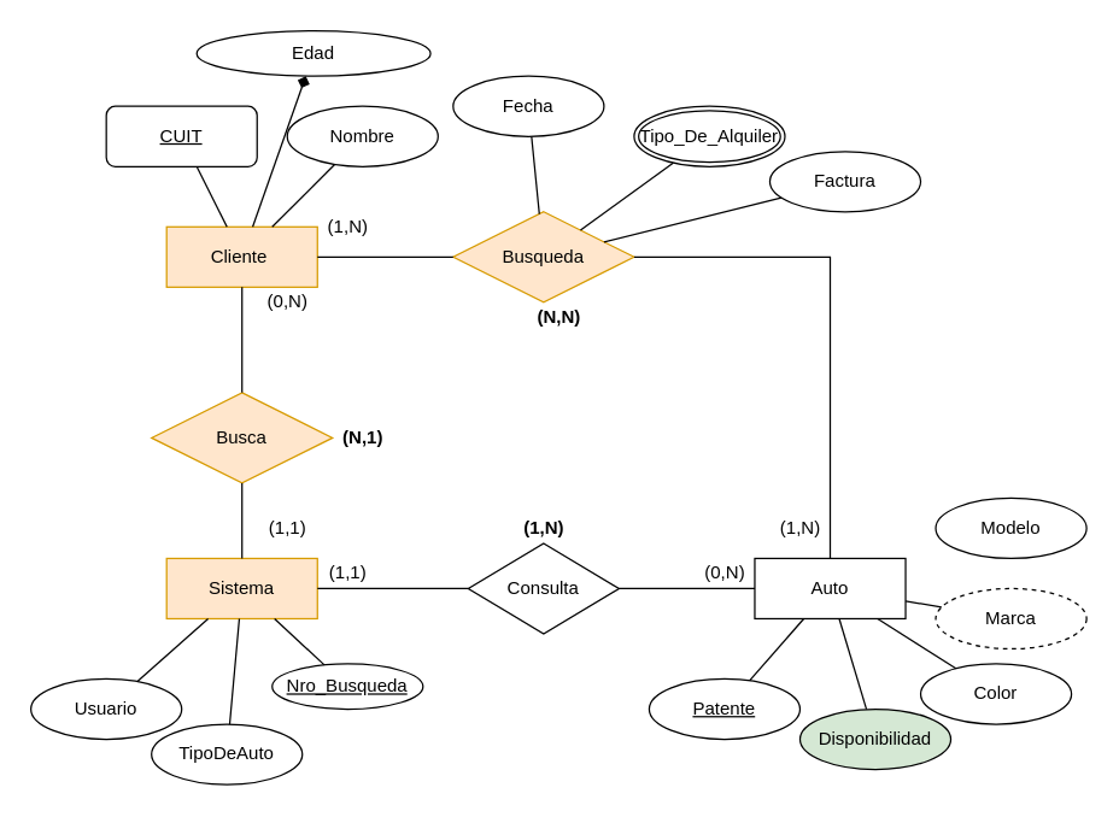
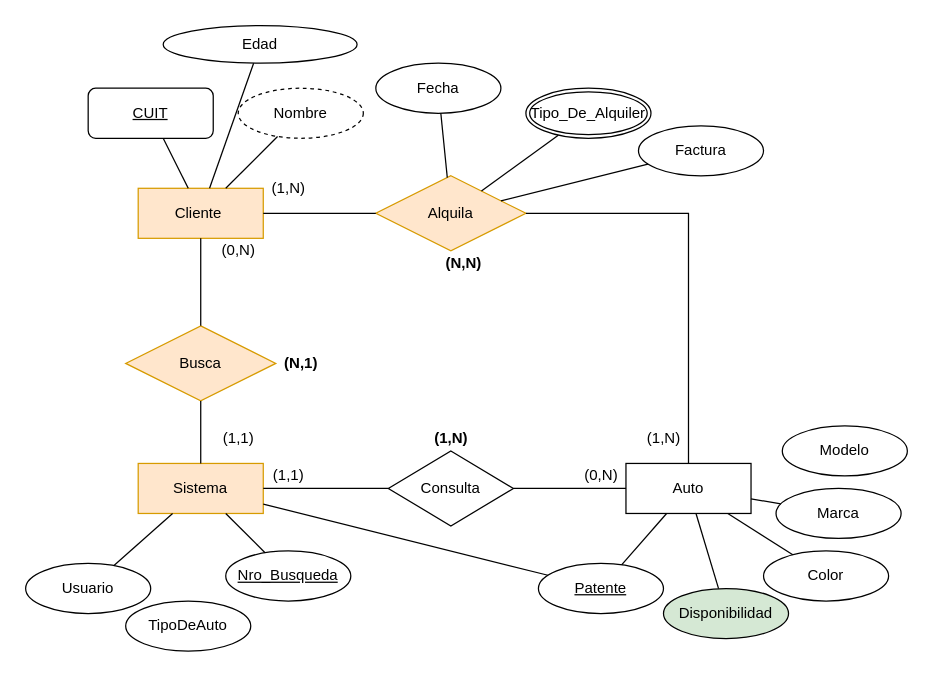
  <mxCell id="0" />
  <mxCell id="1" parent="0" />
  <mxCell id="2" value="Cliente&amp;nbsp;" style="whiteSpace=wrap;html=1;align=center;fillColor=#ffe6cc;strokeColor=#d79b00;" vertex="1" parent="1"><mxGeometry x="110" y="150" width="100" height="40" as="geometry" /></mxCell>
  <mxCell id="3" value="Auto" style="whiteSpace=wrap;html=1;align=center;" vertex="1" parent="1"><mxGeometry x="500" y="370" width="100" height="40" as="geometry" /></mxCell>
  <mxCell id="4" value="Consulta" style="shape=rhombus;perimeter=rhombusPerimeter;whiteSpace=wrap;html=1;align=center;" vertex="1" parent="1"><mxGeometry x="310" y="360" width="100" height="60" as="geometry" /></mxCell>
- <mxCell id="5" value="Busqueda" style="shape=rhombus;perimeter=rhombusPerimeter;whiteSpace=wrap;html=1;align=center;fillColor=#ffe6cc;strokeColor=#d79b00;" vertex="1" parent="1"><mxGeometry x="300" y="140" width="120" height="60" as="geometry" /></mxCell>
+ <mxCell id="5" value="Alquila" style="shape=rhombus;perimeter=rhombusPerimeter;whiteSpace=wrap;html=1;align=center;fillColor=#ffe6cc;strokeColor=#d79b00;" vertex="1" parent="1"><mxGeometry x="300" y="140" width="120" height="60" as="geometry" /></mxCell>
  <mxCell id="6" value="&lt;u&gt;Patente&lt;/u&gt;" style="ellipse;whiteSpace=wrap;html=1;align=center;" vertex="1" parent="1"><mxGeometry x="430" y="450" width="100" height="40" as="geometry" /></mxCell>
  <mxCell id="7" value="Sistema" style="whiteSpace=wrap;html=1;align=center;fillColor=#ffe6cc;strokeColor=#d79b00;" vertex="1" parent="1"><mxGeometry x="110" y="370" width="100" height="40" as="geometry" /></mxCell>
  <mxCell id="8" value="Busca" style="shape=rhombus;perimeter=rhombusPerimeter;whiteSpace=wrap;html=1;align=center;fillColor=#ffe6cc;strokeColor=#d79b00;" vertex="1" parent="1"><mxGeometry x="100" y="260" width="120" height="60" as="geometry" /></mxCell>
  <mxCell id="9" value="" style="endArrow=none;html=1;rounded=0;" edge="1" parent="1" source="2" target="8"><mxGeometry relative="1" as="geometry"><mxPoint x="280" y="270" as="sourcePoint" /><mxPoint x="440" y="270" as="targetPoint" /></mxGeometry></mxCell>
  <mxCell id="10" value="" style="endArrow=none;html=1;rounded=0;" edge="1" parent="1" source="8" target="7"><mxGeometry relative="1" as="geometry"><mxPoint x="230" y="250" as="sourcePoint" /><mxPoint x="390" y="250" as="targetPoint" /></mxGeometry></mxCell>
  <mxCell id="11" value="" style="endArrow=none;html=1;rounded=0;" edge="1" parent="1" source="7" target="4"><mxGeometry relative="1" as="geometry"><mxPoint x="230" y="250" as="sourcePoint" /><mxPoint x="390" y="250" as="targetPoint" /></mxGeometry></mxCell>
  <mxCell id="12" value="" style="endArrow=none;html=1;rounded=0;" edge="1" parent="1" source="4" target="3"><mxGeometry relative="1" as="geometry"><mxPoint x="230" y="250" as="sourcePoint" /><mxPoint x="390" y="250" as="targetPoint" /></mxGeometry></mxCell>
  <mxCell id="13" value="" style="endArrow=none;html=1;rounded=0;" edge="1" parent="1" source="2" target="5"><mxGeometry relative="1" as="geometry"><mxPoint x="230" y="250" as="sourcePoint" /><mxPoint x="390" y="250" as="targetPoint" /></mxGeometry></mxCell>
  <mxCell id="14" value="" style="endArrow=none;html=1;rounded=0;" edge="1" parent="1" source="5" target="3"><mxGeometry relative="1" as="geometry"><mxPoint x="230" y="250" as="sourcePoint" /><mxPoint x="390" y="250" as="targetPoint" /><Array as="points"><mxPoint x="550" y="170" /></Array></mxGeometry></mxCell>
  <mxCell id="15" value="(1,1)" style="text;html=1;align=center;verticalAlign=middle;resizable=0;points=[];autosize=1;" vertex="1" parent="1"><mxGeometry x="170" y="340" width="40" height="20" as="geometry" /></mxCell>
  <mxCell id="16" value="(0,N)" style="text;html=1;align=center;verticalAlign=middle;resizable=0;points=[];autosize=1;" vertex="1" parent="1"><mxGeometry x="170" y="190" width="40" height="20" as="geometry" /></mxCell>
  <mxCell id="17" value="(0,N)" style="text;html=1;align=center;verticalAlign=middle;resizable=0;points=[];autosize=1;" vertex="1" parent="1"><mxGeometry x="460" y="370" width="40" height="20" as="geometry" /></mxCell>
  <mxCell id="18" value="(1,1)" style="text;html=1;align=center;verticalAlign=middle;resizable=0;points=[];autosize=1;" vertex="1" parent="1"><mxGeometry x="210" y="370" width="40" height="20" as="geometry" /></mxCell>
  <mxCell id="19" value="(1,N)" style="text;html=1;align=center;verticalAlign=middle;resizable=0;points=[];autosize=1;" vertex="1" parent="1"><mxGeometry x="210" y="140" width="40" height="20" as="geometry" /></mxCell>
  <mxCell id="20" value="(1,N)" style="text;html=1;align=center;verticalAlign=middle;resizable=0;points=[];autosize=1;" vertex="1" parent="1"><mxGeometry x="510" y="340" width="40" height="20" as="geometry" /></mxCell>
  <mxCell id="21" value="Color" style="ellipse;whiteSpace=wrap;html=1;align=center;" vertex="1" parent="1"><mxGeometry x="610" y="440" width="100" height="40" as="geometry" /></mxCell>
- <mxCell id="22" value="Marca" style="ellipse;whiteSpace=wrap;html=1;align=center;dashed=1;" vertex="1" parent="1"><mxGeometry x="620" y="390" width="100" height="40" as="geometry" /></mxCell>
- <mxCell id="23" value="Modelo" style="ellipse;whiteSpace=wrap;html=1;align=center;" vertex="1" parent="1"><mxGeometry x="620" y="330" width="100" height="40" as="geometry" /></mxCell>
+ <mxCell id="22" value="Marca" style="ellipse;whiteSpace=wrap;html=1;align=center;" vertex="1" parent="1"><mxGeometry x="620" y="390" width="100" height="40" as="geometry" /></mxCell>
+ <mxCell id="23" value="Modelo" style="ellipse;whiteSpace=wrap;html=1;align=center;" vertex="1" parent="1"><mxGeometry x="625" y="340" width="100" height="40" as="geometry" /></mxCell>
  <mxCell id="24" value="" style="endArrow=none;html=1;rounded=0;" edge="1" parent="1" source="3" target="6"><mxGeometry relative="1" as="geometry"><mxPoint x="310" y="320" as="sourcePoint" /><mxPoint x="470" y="320" as="targetPoint" /></mxGeometry></mxCell>
  <mxCell id="25" value="" style="endArrow=none;html=1;rounded=0;" edge="1" parent="1" source="3" target="21"><mxGeometry relative="1" as="geometry"><mxPoint x="310" y="320" as="sourcePoint" /><mxPoint x="470" y="320" as="targetPoint" /></mxGeometry></mxCell>
  <mxCell id="26" value="" style="endArrow=none;html=1;rounded=0;" edge="1" parent="1" source="3" target="22"><mxGeometry relative="1" as="geometry"><mxPoint x="310" y="320" as="sourcePoint" /><mxPoint x="470" y="320" as="targetPoint" /></mxGeometry></mxCell>
  <mxCell id="27" value="Fecha" style="ellipse;whiteSpace=wrap;html=1;align=center;" vertex="1" parent="1"><mxGeometry x="300" y="50" width="100" height="40" as="geometry" /></mxCell>
  <mxCell id="28" value="Factura" style="ellipse;whiteSpace=wrap;html=1;align=center;" vertex="1" parent="1"><mxGeometry x="510" y="100" width="100" height="40" as="geometry" /></mxCell>
  <mxCell id="29" value="" style="endArrow=none;html=1;rounded=0;" edge="1" parent="1" source="27" target="5"><mxGeometry relative="1" as="geometry"><mxPoint x="320" y="270" as="sourcePoint" /><mxPoint x="480" y="270" as="targetPoint" /></mxGeometry></mxCell>
  <mxCell id="30" value="" style="endArrow=none;html=1;rounded=0;" edge="1" parent="1" source="5" target="28"><mxGeometry relative="1" as="geometry"><mxPoint x="320" y="270" as="sourcePoint" /><mxPoint x="480" y="270" as="targetPoint" /></mxGeometry></mxCell>
  <mxCell id="31" value="&lt;u&gt;CUIT&lt;/u&gt;" style="whiteSpace=wrap;html=1;align=center;rounded=1;" vertex="1" parent="1"><mxGeometry x="70" y="70" width="100" height="40" as="geometry" /></mxCell>
  <mxCell id="32" value="Edad" style="ellipse;whiteSpace=wrap;html=1;align=center;" vertex="1" parent="1"><mxGeometry x="130" y="20" width="155" height="30" as="geometry" /></mxCell>
- <mxCell id="33" value="Nombre" style="ellipse;whiteSpace=wrap;html=1;align=center;" vertex="1" parent="1"><mxGeometry x="190" y="70" width="100" height="40" as="geometry" /></mxCell>
+ <mxCell id="33" value="Nombre" style="ellipse;whiteSpace=wrap;html=1;align=center;dashed=1;" vertex="1" parent="1"><mxGeometry x="190" y="70" width="100" height="40" as="geometry" /></mxCell>
  <mxCell id="34" value="" style="endArrow=none;html=1;rounded=0;" edge="1" parent="1" source="31" target="2"><mxGeometry relative="1" as="geometry"><mxPoint x="130" y="210" as="sourcePoint" /><mxPoint x="290" y="210" as="targetPoint" /></mxGeometry></mxCell>
  <mxCell id="35" value="" style="endArrow=none;html=1;rounded=0;" edge="1" parent="1" source="2" target="33"><mxGeometry relative="1" as="geometry"><mxPoint x="160" y="170" as="sourcePoint" /><mxPoint x="290" y="210" as="targetPoint" /></mxGeometry></mxCell>
- <mxCell id="36" value="" style="endArrow=diamond;html=1;rounded=0;" edge="1" parent="1" source="2" target="32"><mxGeometry relative="1" as="geometry"><mxPoint x="130" y="210" as="sourcePoint" /><mxPoint x="290" y="210" as="targetPoint" /></mxGeometry></mxCell>
+ <mxCell id="36" value="" style="endArrow=none;html=1;rounded=0;" edge="1" parent="1" source="2" target="32"><mxGeometry relative="1" as="geometry"><mxPoint x="130" y="210" as="sourcePoint" /><mxPoint x="290" y="210" as="targetPoint" /></mxGeometry></mxCell>
  <mxCell id="37" value="Usuario" style="ellipse;whiteSpace=wrap;html=1;align=center;" vertex="1" parent="1"><mxGeometry x="20" y="450" width="100" height="40" as="geometry" /></mxCell>
  <mxCell id="38" value="TipoDeAuto" style="ellipse;whiteSpace=wrap;html=1;align=center;" vertex="1" parent="1"><mxGeometry x="100" y="480" width="100" height="40" as="geometry" /></mxCell>
  <mxCell id="39" value="" style="endArrow=none;html=1;rounded=0;" edge="1" parent="1" source="37" target="7"><mxGeometry relative="1" as="geometry"><mxPoint x="150" y="370" as="sourcePoint" /><mxPoint x="310" y="370" as="targetPoint" /></mxGeometry></mxCell>
- <mxCell id="40" value="" style="endArrow=none;html=1;rounded=0;" edge="1" parent="1" source="7" target="38"><mxGeometry relative="1" as="geometry"><mxPoint x="150" y="370" as="sourcePoint" /><mxPoint x="310" y="370" as="targetPoint" /></mxGeometry></mxCell>
- <mxCell id="41" value="&lt;u&gt;Nro_Busqueda&lt;/u&gt;" style="ellipse;whiteSpace=wrap;html=1;align=center;" vertex="1" parent="1"><mxGeometry x="180" y="440" width="100" height="30" as="geometry" /></mxCell>
+ <mxCell id="40" value="" style="endArrow=none;html=1;rounded=0;" edge="1" parent="1" source="7" target="6"><mxGeometry relative="1" as="geometry"><mxPoint x="150" y="370" as="sourcePoint" /><mxPoint x="310" y="370" as="targetPoint" /></mxGeometry></mxCell>
+ <mxCell id="41" value="&lt;u&gt;Nro_Busqueda&lt;/u&gt;" style="ellipse;whiteSpace=wrap;html=1;align=center;" vertex="1" parent="1"><mxGeometry x="180" y="440" width="100" height="40" as="geometry" /></mxCell>
  <mxCell id="42" value="" style="endArrow=none;html=1;rounded=0;" edge="1" parent="1" source="7" target="41"><mxGeometry relative="1" as="geometry"><mxPoint x="230" y="330" as="sourcePoint" /><mxPoint x="390" y="330" as="targetPoint" /></mxGeometry></mxCell>
  <mxCell id="43" value="&lt;b&gt;(N,1)&lt;/b&gt;" style="text;html=1;align=center;verticalAlign=middle;resizable=0;points=[];autosize=1;" vertex="1" parent="1"><mxGeometry x="220" y="280" width="40" height="20" as="geometry" /></mxCell>
  <mxCell id="44" value="&lt;b&gt;(1,N)&lt;/b&gt;" style="text;html=1;align=center;verticalAlign=middle;resizable=0;points=[];autosize=1;" vertex="1" parent="1"><mxGeometry x="340" y="340" width="40" height="20" as="geometry" /></mxCell>
  <mxCell id="45" value="&lt;b&gt;(N,N)&lt;/b&gt;" style="text;html=1;align=center;verticalAlign=middle;resizable=0;points=[];autosize=1;" vertex="1" parent="1"><mxGeometry x="350" y="200" width="40" height="20" as="geometry" /></mxCell>
  <mxCell id="46" value="Disponibilidad" style="ellipse;whiteSpace=wrap;html=1;align=center;fillColor=#d5e8d4;" vertex="1" parent="1"><mxGeometry x="530" y="470" width="100" height="40" as="geometry" /></mxCell>
  <mxCell id="47" value="" style="endArrow=none;html=1;rounded=0;" edge="1" parent="1" source="3" target="46"><mxGeometry relative="1" as="geometry"><mxPoint x="400" y="340" as="sourcePoint" /><mxPoint x="560" y="340" as="targetPoint" /></mxGeometry></mxCell>
  <mxCell id="48" value="" style="endArrow=none;html=1;rounded=0;" edge="1" parent="1" source="5" target="49"><mxGeometry relative="1" as="geometry"><mxPoint x="330" y="150" as="sourcePoint" /><mxPoint x="418.64" y="118.69" as="targetPoint" /></mxGeometry></mxCell>
  <mxCell id="49" value="&lt;span&gt;Tipo_De_Alquiler&lt;/span&gt;" style="ellipse;shape=doubleEllipse;margin=3;whiteSpace=wrap;html=1;align=center;" vertex="1" parent="1"><mxGeometry x="420" y="70" width="100" height="40" as="geometry" /></mxCell>
